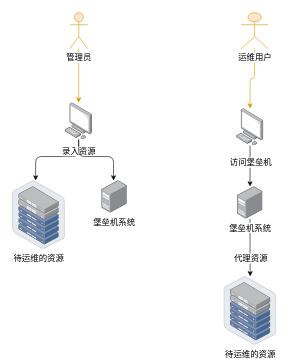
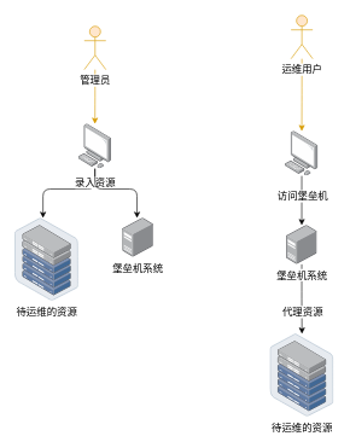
  <mxCell id="0" />
  <mxCell id="1" parent="0" />
  <mxCell id="2" style="edgeStyle=orthogonalEdgeStyle;rounded=1;orthogonalLoop=1;jettySize=auto;html=1;strokeWidth=1;fontSize=14;fillColor=#ffe6cc;strokeColor=#d79b00;" parent="1" source="3" target="9" edge="1"><mxGeometry relative="1" as="geometry" /></mxCell>
- <mxCell id="3" value="管理员" style="shape=umlActor;verticalLabelPosition=bottom;labelBackgroundColor=#ffffff;verticalAlign=top;html=1;outlineConnect=0;fontSize=14;fillColor=#ffe6cc;strokeColor=#d79b00;" parent="1" vertex="1"><mxGeometry x="116" y="20" width="30" height="60" as="geometry" /></mxCell>
+ <mxCell id="3" value="管理员" style="shape=umlActor;verticalLabelPosition=bottom;labelBackgroundColor=#ffffff;verticalAlign=top;html=1;outlineConnect=0;fontSize=14;fillColor=#ffe6cc;strokeColor=#d79b00;" parent="1" vertex="1"><mxGeometry x="116" y="35" width="30" height="60" as="geometry" /></mxCell>
  <mxCell id="4" style="edgeStyle=orthogonalEdgeStyle;rounded=1;orthogonalLoop=1;jettySize=auto;html=1;strokeWidth=1;fontSize=14;" parent="1" source="9" target="10" edge="1"><mxGeometry relative="1" as="geometry"><mxPoint x="131" y="360" as="sourcePoint" /><Array as="points"><mxPoint x="131" y="260" /><mxPoint x="59" y="260" /></Array></mxGeometry></mxCell>
  <mxCell id="5" value="录入资源" style="text;html=1;resizable=0;points=[];align=center;verticalAlign=middle;labelBackgroundColor=#ffffff;fontSize=14;" parent="4" vertex="1" connectable="0"><mxGeometry y="6" relative="1" as="geometry"><mxPoint x="41.5" y="-16" as="offset" /></mxGeometry></mxCell>
  <mxCell id="6" style="edgeStyle=orthogonalEdgeStyle;rounded=1;orthogonalLoop=1;jettySize=auto;html=1;strokeWidth=1;fontSize=14;fillColor=#ffe6cc;strokeColor=#d79b00;" parent="1" source="7" target="14" edge="1"><mxGeometry relative="1" as="geometry"><mxPoint x="372" y="220" as="targetPoint" /></mxGeometry></mxCell>
- <mxCell id="7" value="运维用户" style="shape=umlActor;verticalLabelPosition=bottom;labelBackgroundColor=#ffffff;verticalAlign=top;html=1;outlineConnect=0;fontSize=14;fillColor=#ffe6cc;strokeColor=#d79b00;" parent="1" vertex="1"><mxGeometry x="402" y="20" width="45" height="60" as="geometry" /></mxCell>
+ <mxCell id="7" value="运维用户" style="shape=umlActor;verticalLabelPosition=bottom;labelBackgroundColor=#ffffff;verticalAlign=top;html=1;outlineConnect=0;fontSize=14;fillColor=#ffe6cc;strokeColor=#d79b00;" parent="1" vertex="1"><mxGeometry x="402" y="20" width="30" height="60" as="geometry" /></mxCell>
  <mxCell id="8" style="edgeStyle=orthogonalEdgeStyle;rounded=1;orthogonalLoop=1;jettySize=auto;html=1;strokeWidth=1;fontSize=14;" parent="1" source="9" target="11" edge="1"><mxGeometry relative="1" as="geometry"><mxPoint x="131" y="300" as="targetPoint" /><Array as="points"><mxPoint x="131" y="260" /><mxPoint x="189" y="260" /><mxPoint x="189" y="307" /></Array></mxGeometry></mxCell>
  <mxCell id="9" value="" style="points=[];aspect=fixed;html=1;align=center;shadow=0;dashed=0;image;image=img/lib/allied_telesis/computer_and_terminals/Personal_Computer.svg;fontSize=14;" parent="1" vertex="1"><mxGeometry x="108" y="170" width="45.6" height="61.8" as="geometry" /></mxCell>
  <mxCell id="10" value="待运维的资源" style="points=[];aspect=fixed;html=1;align=center;shadow=0;dashed=0;image;image=img/lib/allied_telesis/storage/Datacenter_Server_Half_Rack_ToR.svg;fontSize=14;" parent="1" vertex="1"><mxGeometry x="20" y="300" width="88.2" height="114.6" as="geometry" /></mxCell>
  <mxCell id="11" value="堡垒机系统" style="points=[];aspect=fixed;html=1;align=center;shadow=0;dashed=0;image;image=img/lib/allied_telesis/computer_and_terminals/Server_Desktop.svg;fontSize=14;" parent="1" vertex="1"><mxGeometry x="169" y="300" width="42.6" height="54" as="geometry" /></mxCell>
  <mxCell id="12" style="edgeStyle=orthogonalEdgeStyle;rounded=1;orthogonalLoop=1;jettySize=auto;html=1;strokeWidth=1;fontSize=14;" parent="1" source="14" target="17" edge="1"><mxGeometry relative="1" as="geometry" /></mxCell>
  <mxCell id="13" value="访问堡垒机" style="text;html=1;resizable=0;points=[];align=center;verticalAlign=middle;labelBackgroundColor=#ffffff;fontSize=14;" parent="12" vertex="1" connectable="0"><mxGeometry x="-0.173" y="1" relative="1" as="geometry"><mxPoint as="offset" /></mxGeometry></mxCell>
  <mxCell id="14" value="" style="points=[];aspect=fixed;html=1;align=center;shadow=0;dashed=0;image;image=img/lib/allied_telesis/computer_and_terminals/Personal_Computer.svg;fontSize=14;" parent="1" vertex="1"><mxGeometry x="394" y="180" width="45.6" height="61.8" as="geometry" /></mxCell>
  <mxCell id="15" style="edgeStyle=orthogonalEdgeStyle;rounded=1;orthogonalLoop=1;jettySize=auto;html=1;strokeWidth=1;fontSize=14;" parent="1" source="17" target="18" edge="1"><mxGeometry relative="1" as="geometry" /></mxCell>
  <mxCell id="16" value="代理资源" style="text;html=1;resizable=0;points=[];align=center;verticalAlign=middle;labelBackgroundColor=#ffffff;fontSize=14;" parent="15" vertex="1" connectable="0"><mxGeometry x="0.026" y="1" relative="1" as="geometry"><mxPoint x="-1" y="17" as="offset" /></mxGeometry></mxCell>
  <mxCell id="17" value="堡垒机系统" style="points=[];aspect=fixed;html=1;align=center;shadow=0;dashed=0;image;image=img/lib/allied_telesis/computer_and_terminals/Server_Desktop.svg;fontSize=14;" parent="1" vertex="1"><mxGeometry x="395.5" y="310" width="42.6" height="54" as="geometry" /></mxCell>
  <mxCell id="18" value="待运维的资源" style="points=[];aspect=fixed;html=1;align=center;shadow=0;dashed=0;image;image=img/lib/allied_telesis/storage/Datacenter_Server_Half_Rack_ToR.svg;fontSize=14;" parent="1" vertex="1"><mxGeometry x="373" y="460" width="88.2" height="114.6" as="geometry" /></mxCell>
